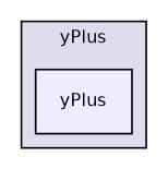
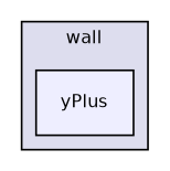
  digraph {
    compound=true
    rankdir=LR
    n1 [fillcolor="#eeeeff" fontname=Helvetica fontsize=10 label=yPlus pencolor=black shape=box style=filled]
    subgraph cluster_1 {
      bgcolor="#ddddee"
      fontname=Helvetica
      fontsize=10
-     label=yPlus
+     label=wall
      pencolor=black
      n1
    }
  }
